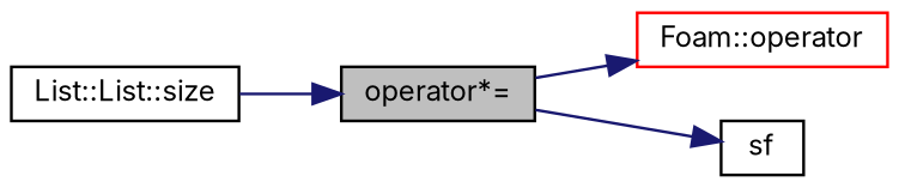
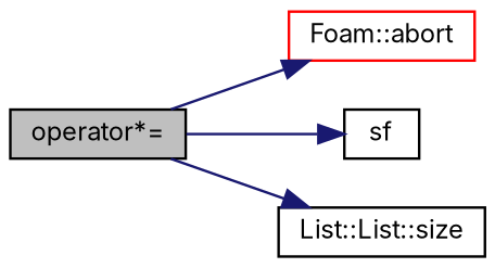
  digraph {
    fontname=Inter
    rankdir=LR
    node [color=black fontname=Inter fontsize=10 shape=record]
    edge [color=midnightblue fontname=Inter fontsize=10 labelfontname=Helvetica labelfontsize=10 style=solid]
    n1 [fillcolor=grey75 fontcolor=black height=0.2 label="operator*=" style=filled width=0.4]
-   n2 [color=red height=0.2 label="Foam::operator" width=0.4]
+   n2 [color=red height=0.2 label="Foam::abort" width=0.4]
    n3 [height=0.2 label=sf width=0.4]
    n4 [height=0.2 label="List::List::size" width=0.4]
    n1 -> n2
    n1 -> n3
-   n4 -> n1
+   n1 -> n4
  }
